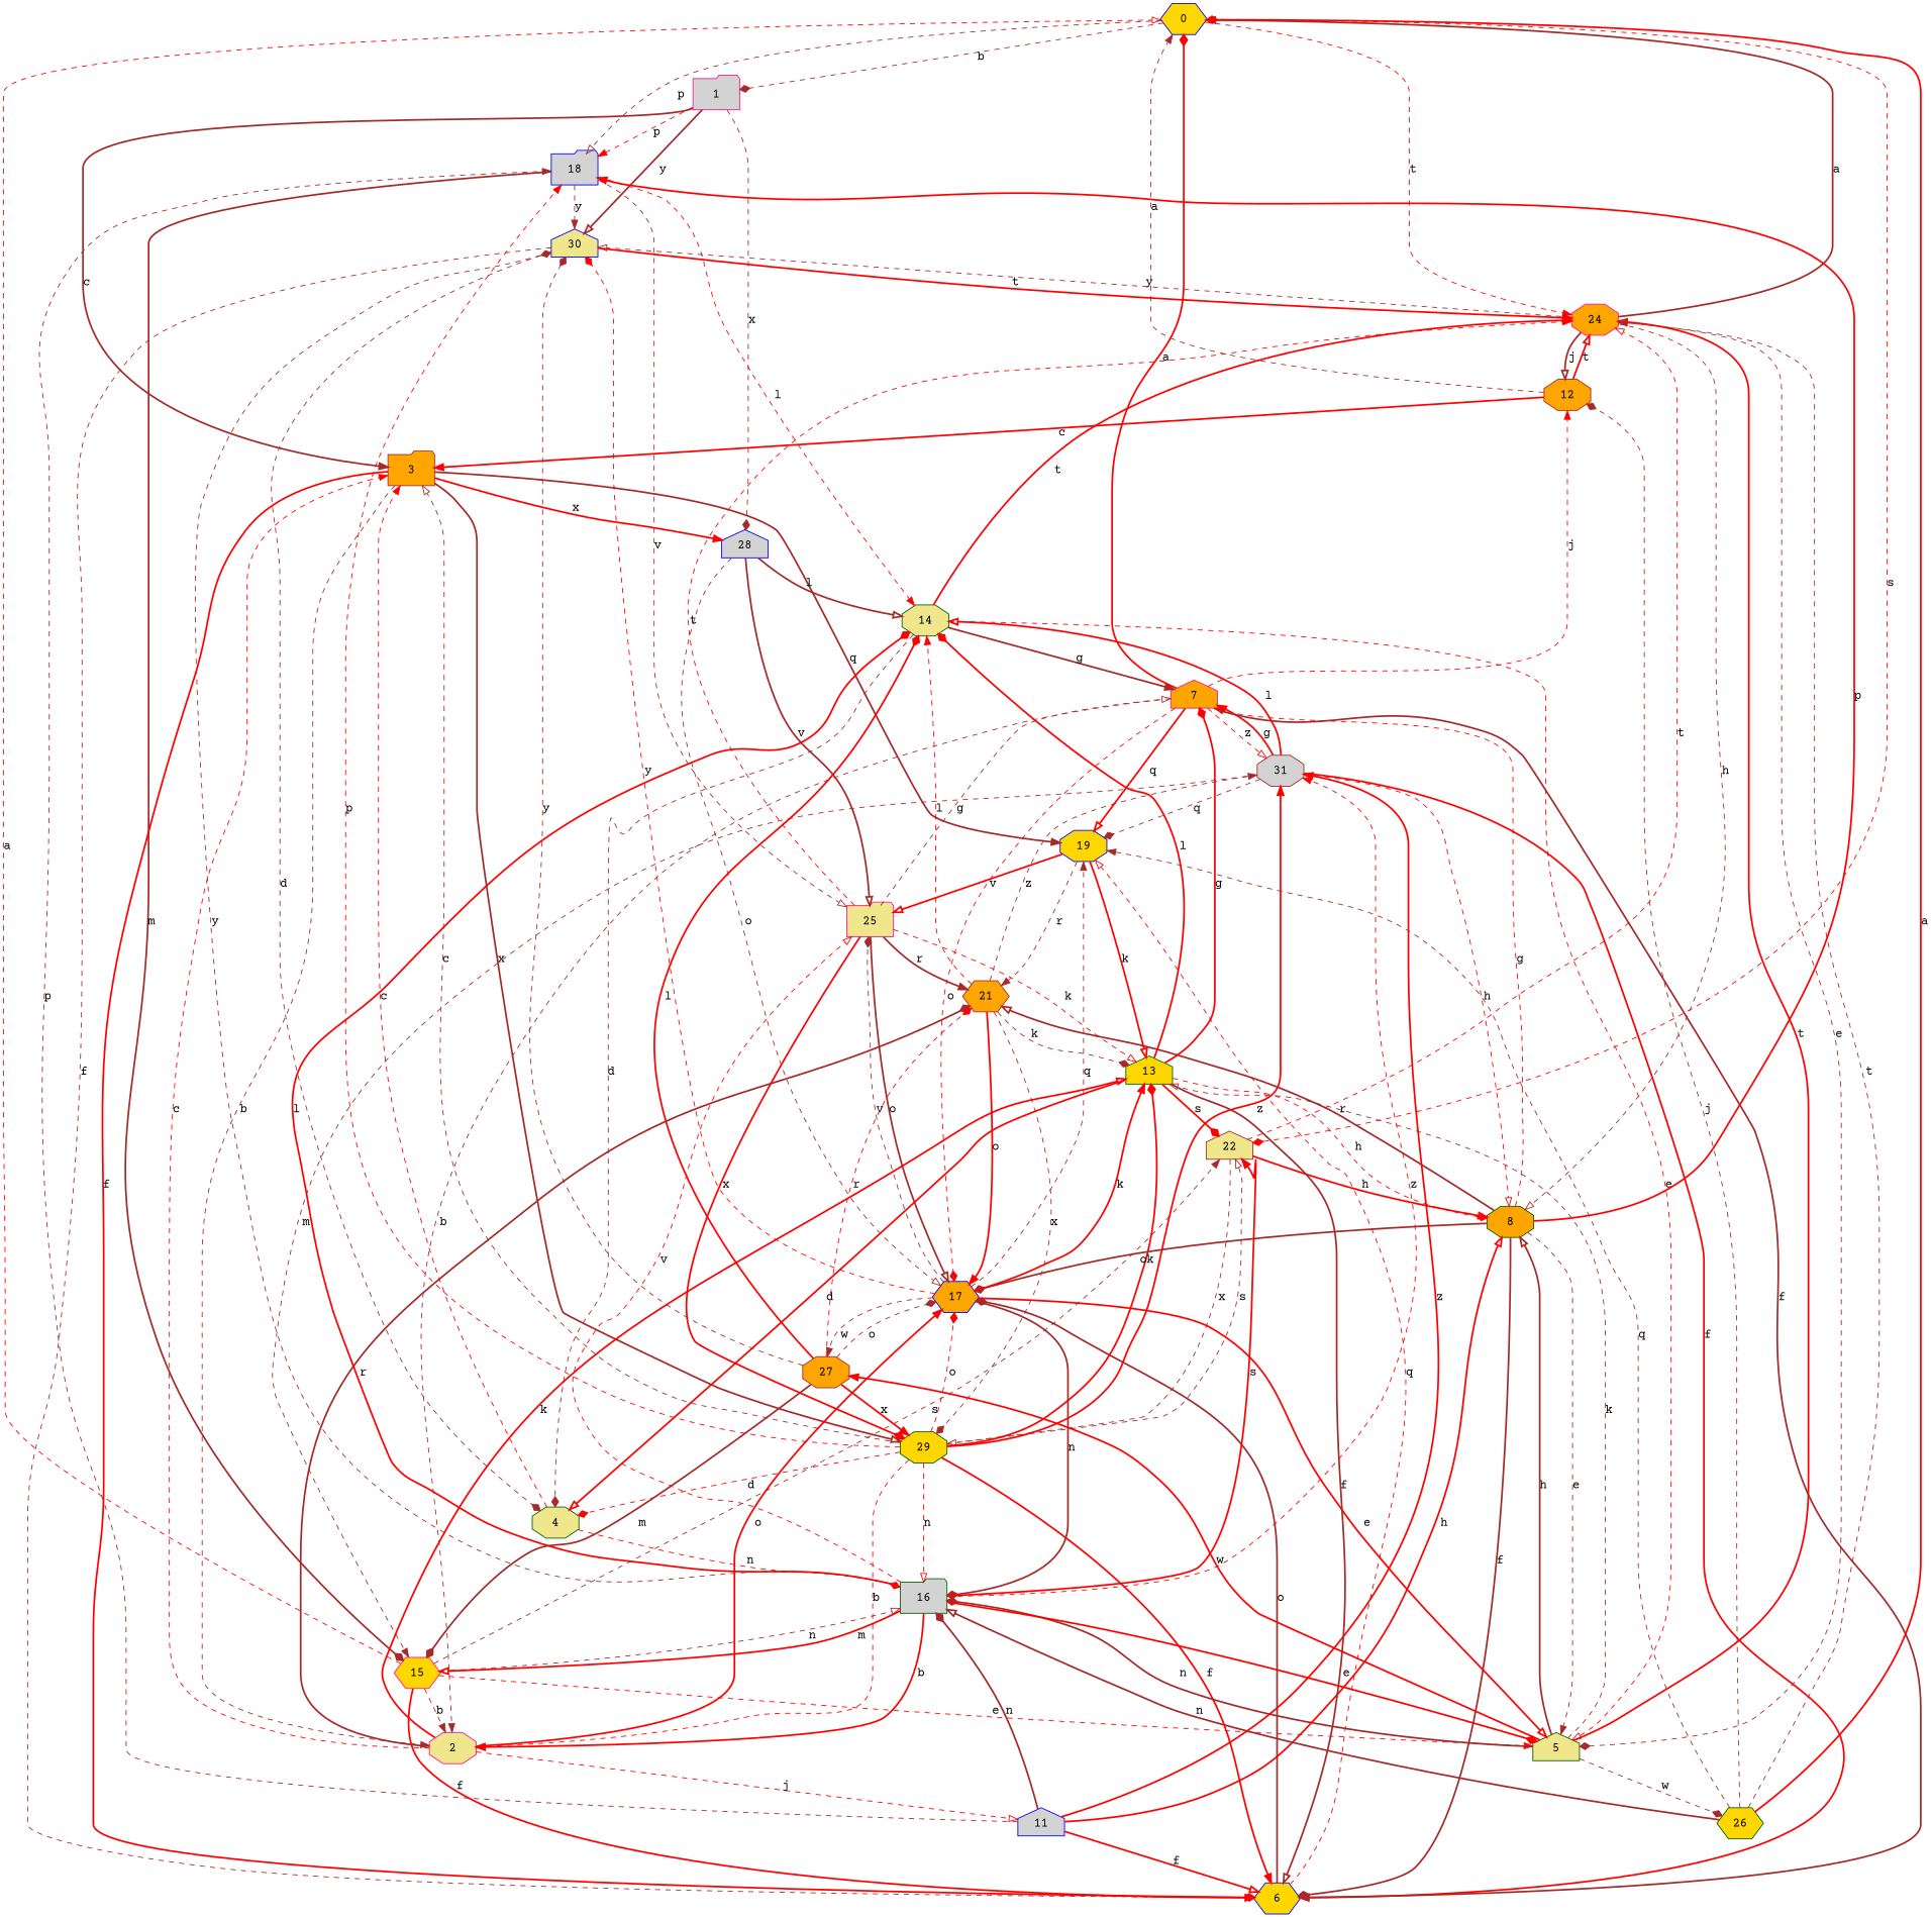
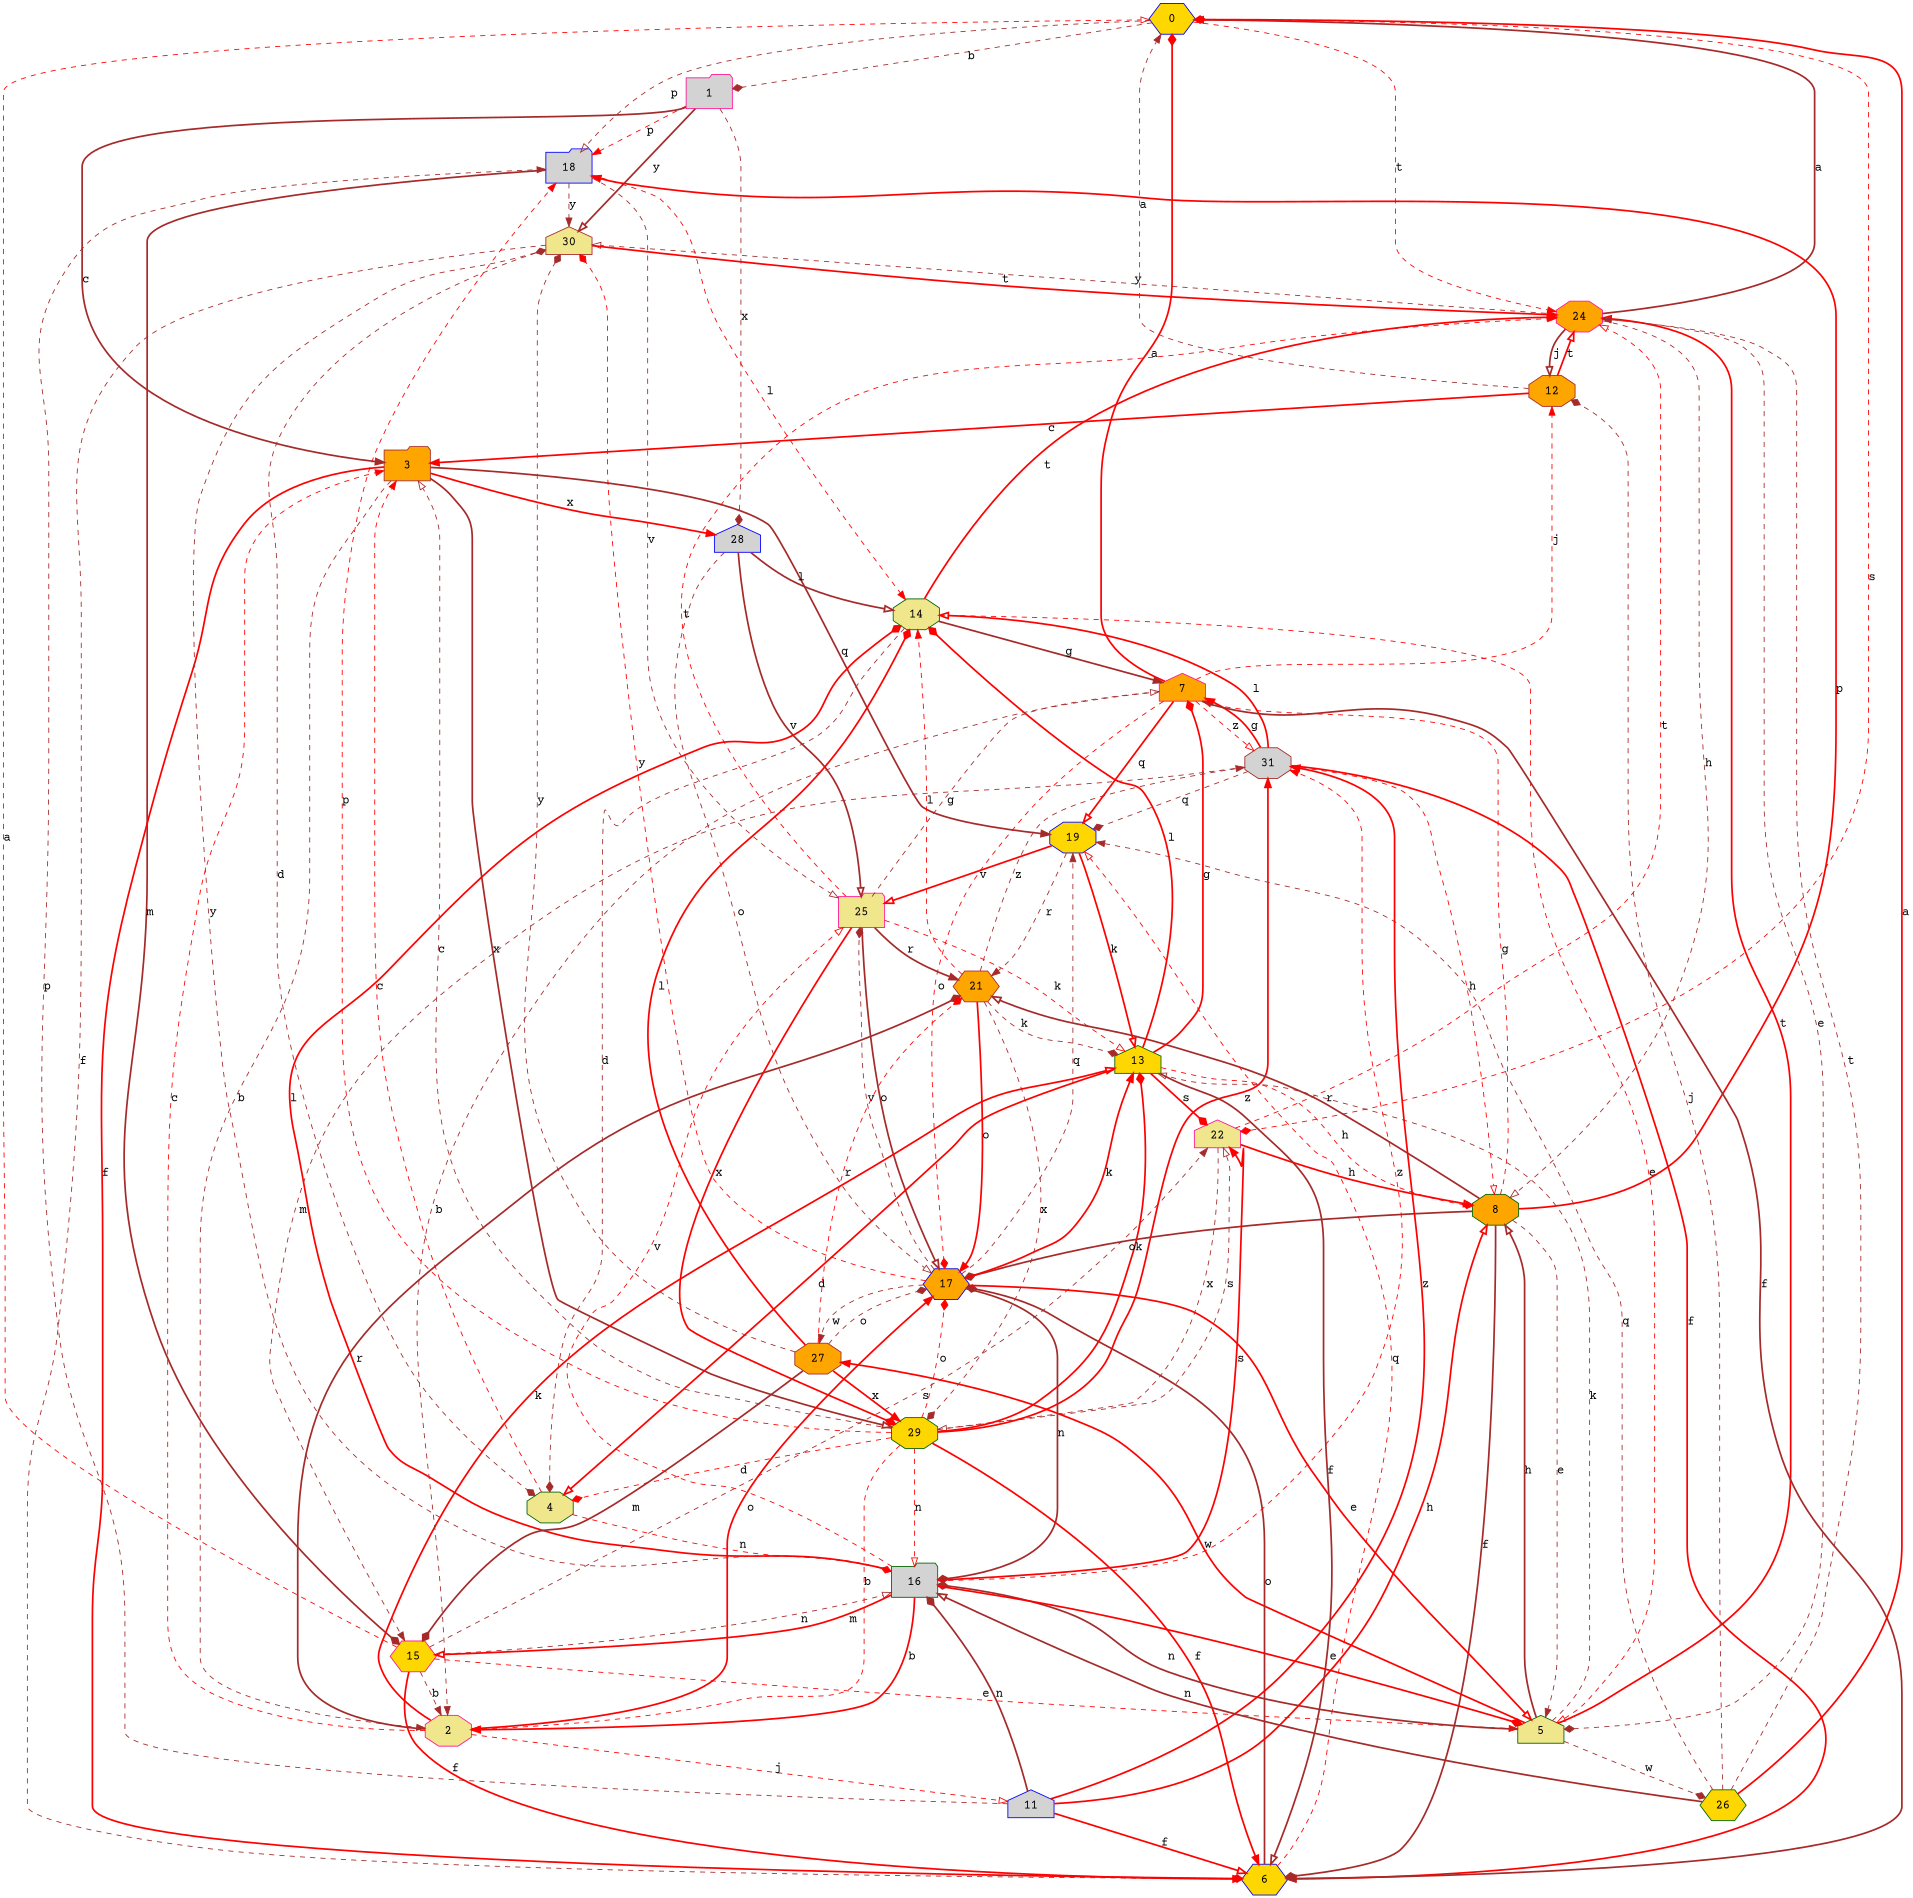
  strict digraph {
    fontname="Courier Prime"
    node [color=blue fillcolor=orange fontname="Courier Prime" shape=octagon style=filled]
    edge [arrowhead=normal color=red fontname="Courier Prime" style=dashed]
    0 [fillcolor=gold shape=hexagon]
    1 [color=deeppink fillcolor=lightgrey shape=folder]
    18 [fillcolor=lightgrey shape=folder]
-   22 [color=brown fillcolor=khaki shape=house]
+   22 [color=deeppink fillcolor=khaki shape=house]
    24 [color=deeppink]
    3 [color=brown shape=folder]
    28 [fillcolor=lightgrey shape=house]
-   30 [fillcolor=khaki shape=house]
+   30 [color=brown fillcolor=khaki shape=house]
    14 [color=darkgreen fillcolor=khaki]
    15 [color=deeppink fillcolor=gold shape=hexagon]
    25 [color=deeppink fillcolor=khaki shape=folder]
    29 [color=darkgreen fillcolor=gold]
    8 [color=darkgreen]
    5 [color=darkgreen fillcolor=khaki shape=house]
    12 [color=brown]
    2 [color=deeppink fillcolor=khaki]
    6 [fillcolor=gold shape=hexagon]
    19 [fillcolor=gold]
    17 [shape=hexagon]
    4 [color=darkgreen fillcolor=khaki]
    11 [fillcolor=lightgrey shape=house]
    13 [color=darkgreen fillcolor=gold shape=house]
    21 [color=brown shape=hexagon]
    16 [color=darkgreen fillcolor=lightgrey shape=folder]
    31 [color=brown fillcolor=lightgrey]
    7 [color=deeppink shape=house]
    27 [color=brown]
    26 [color=darkgreen fillcolor=gold shape=hexagon]
    0 -> 1 [arrowhead=diamond color=brown label=b]
    0 -> 18 [arrowhead=onormal color=brown label=p]
    0 -> 22 [arrowhead=diamond label=s]
    0 -> 24 [label=t]
    1 -> 18 [label=p]
    1 -> 3 [color=brown label=c style=bold]
    1 -> 28 [arrowhead=diamond color=brown label=x]
    1 -> 30 [arrowhead=onormal color=brown label=y style=bold]
    18 -> 30 [color=brown label=y]
    18 -> 14 [label=l]
    18 -> 15 [arrowhead=diamond color=brown label=m style=bold]
    18 -> 25 [arrowhead=onormal color=brown label=v]
    22 -> 24 [arrowhead=onormal label=t]
    22 -> 29 [arrowhead=onormal color=brown label=x]
    22 -> 8 [arrowhead=onormal label=h style=bold]
    24 -> 0 [color=brown label=a style=bold]
    24 -> 30 [arrowhead=onormal color=brown label=y]
    24 -> 8 [arrowhead=onormal color=brown label=h]
    24 -> 5 [arrowhead=diamond color=brown label=e]
    24 -> 12 [arrowhead=onormal color=brown label=j style=bold]
    3 -> 28 [label=x style=bold]
    3 -> 29 [arrowhead=onormal color=brown label=x style=bold]
    3 -> 2 [color=brown label=b]
    3 -> 6 [arrowhead=diamond label=f style=bold]
    3 -> 19 [color=brown label=q style=bold]
    28 -> 14 [arrowhead=onormal color=brown label=l style=bold]
    28 -> 25 [arrowhead=onormal color=brown label=v style=bold]
    28 -> 17 [arrowhead=onormal color=brown label=o]
    30 -> 24 [label=t style=bold]
    30 -> 6 [color=brown label=f]
    30 -> 4 [arrowhead=diamond color=brown label=d]
    14 -> 24 [label=t style=bold]
    14 -> 5 [arrowhead=onormal label=e]
    14 -> 4 [arrowhead=diamond color=brown label=d]
    14 -> 7 [color=brown label=g style=bold]
    15 -> 0 [arrowhead=onormal label=a]
    15 -> 22 [color=brown label=s]
    15 -> 5 [label=e]
    15 -> 2 [color=brown label=b]
    15 -> 6 [label=f style=bold]
    15 -> 16 [arrowhead=onormal color=brown label=n]
    25 -> 24 [label=t]
    25 -> 29 [arrowhead=diamond label=x style=bold]
    25 -> 17 [arrowhead=onormal color=brown label=o style=bold]
    25 -> 13 [arrowhead=onormal label=k]
    25 -> 21 [color=brown label=r style=bold]
    25 -> 7 [arrowhead=onormal color=brown label=g]
    29 -> 18 [label=p]
    29 -> 22 [arrowhead=onormal color=brown label=s]
    29 -> 3 [arrowhead=onormal color=brown label=c]
    29 -> 2 [label=b]
    29 -> 6 [label=f style=bold]
    29 -> 17 [arrowhead=diamond label=o]
    29 -> 4 [arrowhead=diamond label=d]
    29 -> 13 [arrowhead=diamond label=k style=bold]
    29 -> 16 [arrowhead=onormal label=n]
    29 -> 31 [label=z style=bold]
    8 -> 18 [label=p style=bold]
    8 -> 5 [color=brown label=e]
    8 -> 6 [arrowhead=diamond color=brown label=f style=bold]
    8 -> 17 [arrowhead=diamond color=brown label=o style=bold]
    8 -> 21 [arrowhead=onormal color=brown label=r style=bold]
    8 -> 7 [label=g]
    5 -> 24 [arrowhead=onormal label=t style=bold]
    5 -> 8 [arrowhead=onormal color=brown label=h style=bold]
    5 -> 13 [arrowhead=onormal color=brown label=k]
    5 -> 16 [arrowhead=diamond color=brown label=n style=bold]
    5 -> 27 [label=w style=bold]
    5 -> 26 [arrowhead=diamond color=brown label=w]
    12 -> 0 [color=brown label=a]
    12 -> 24 [arrowhead=onormal label=t style=bold]
    12 -> 3 [label=c style=bold]
    2 -> 3 [label=c]
    2 -> 17 [label=o style=bold]
    2 -> 11 [arrowhead=onormal label=j]
    2 -> 13 [arrowhead=onormal label=k style=bold]
    2 -> 21 [arrowhead=diamond color=brown label=r style=bold]
    6 -> 19 [arrowhead=onormal label=q]
    6 -> 17 [arrowhead=diamond color=brown label=o style=bold]
    19 -> 25 [arrowhead=onormal label=v style=bold]
    19 -> 13 [arrowhead=onormal label=k style=bold]
    19 -> 21 [color=brown label=r]
    17 -> 30 [arrowhead=diamond label=y]
    17 -> 25 [arrowhead=diamond color=brown label=v]
    17 -> 5 [arrowhead=onormal label=e style=bold]
    17 -> 19 [color=brown label=q]
    17 -> 13 [label=k style=bold]
    17 -> 16 [arrowhead=diamond color=brown label=n style=bold]
    17 -> 27 [color=brown label=w]
    4 -> 3 [label=c]
    4 -> 16 [arrowhead=diamond label=n]
    11 -> 18 [color=brown label=p]
    11 -> 8 [arrowhead=onormal label=h style=bold]
    11 -> 6 [arrowhead=onormal label=f style=bold]
    11 -> 16 [arrowhead=diamond color=brown label=n style=bold]
    11 -> 31 [label=z style=bold]
    13 -> 22 [arrowhead=diamond label=s style=bold]
    13 -> 14 [arrowhead=diamond label=l style=bold]
    13 -> 8 [arrowhead=diamond label=h]
    13 -> 6 [arrowhead=onormal color=brown label=f style=bold]
    13 -> 4 [arrowhead=onormal label=d style=bold]
    13 -> 7 [arrowhead=diamond label=g style=bold]
    21 -> 14 [label=l]
    21 -> 29 [arrowhead=diamond color=brown label=x]
    21 -> 17 [label=o style=bold]
    21 -> 13 [arrowhead=diamond color=brown label=k]
    21 -> 31 [color=brown label=z]
    16 -> 22 [label=s style=bold]
    16 -> 30 [arrowhead=diamond color=brown label=y]
    16 -> 14 [arrowhead=diamond label=l style=bold]
    16 -> 15 [arrowhead=onormal label=m style=bold]
    16 -> 25 [arrowhead=onormal label=v]
    16 -> 5 [arrowhead=diamond label=e style=bold]
    16 -> 2 [label=b style=bold]
    16 -> 31 [label=z]
    31 -> 14 [arrowhead=onormal label=l style=bold]
    31 -> 15 [color=brown label=m]
    31 -> 8 [arrowhead=onormal label=h]
    31 -> 6 [label=f style=bold]
    31 -> 19 [arrowhead=diamond color=brown label=q]
    31 -> 7 [label=g style=bold]
    7 -> 0 [arrowhead=diamond label=a style=bold]
    7 -> 12 [label=j]
    7 -> 2 [color=brown label=b]
    7 -> 6 [color=brown label=f style=bold]
    7 -> 19 [arrowhead=onormal label=q style=bold]
    7 -> 17 [arrowhead=diamond label=o]
    7 -> 31 [arrowhead=onormal label=z]
    27 -> 30 [arrowhead=diamond color=brown label=y]
    27 -> 14 [arrowhead=diamond label=l style=bold]
    27 -> 15 [arrowhead=diamond color=brown label=m style=bold]
    27 -> 29 [label=x style=bold]
    27 -> 17 [arrowhead=diamond color=brown label=o]
    27 -> 21 [arrowhead=diamond label=r]
    26 -> 0 [arrowhead=diamond label=a style=bold]
    26 -> 24 [color=brown label=t]
    26 -> 12 [arrowhead=diamond color=brown label=j]
    26 -> 19 [color=brown label=q]
    26 -> 16 [arrowhead=onormal color=brown label=n style=bold]
  }
